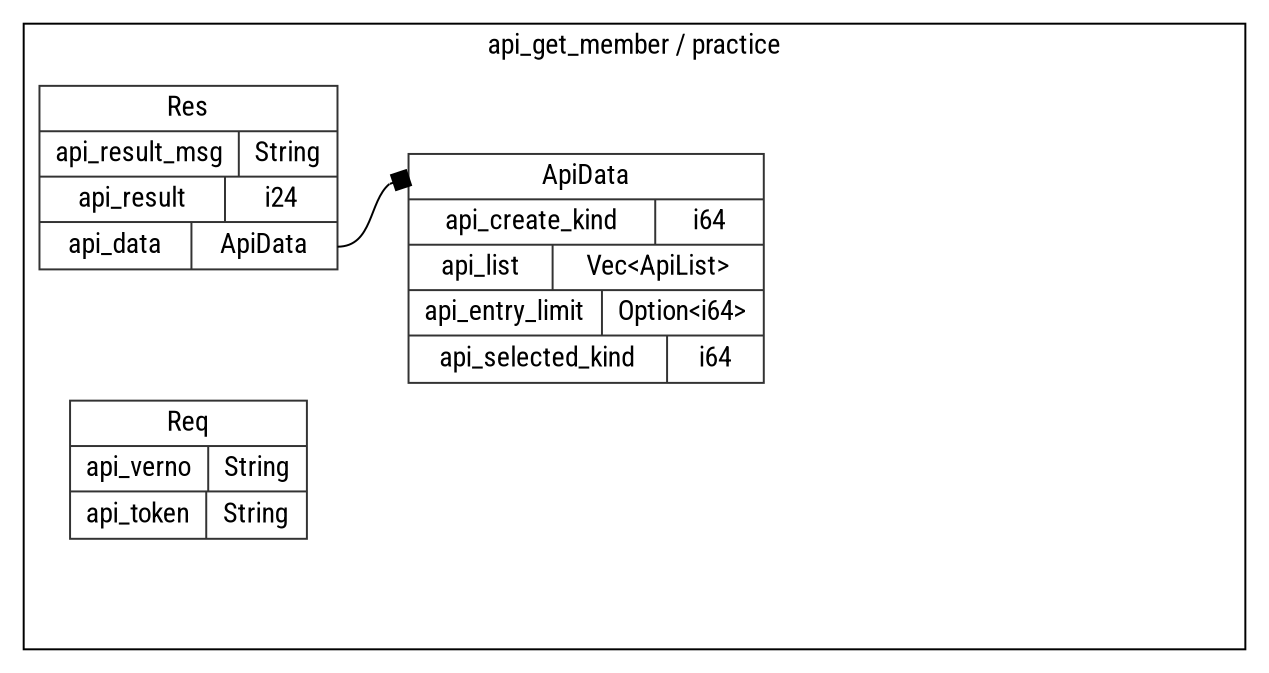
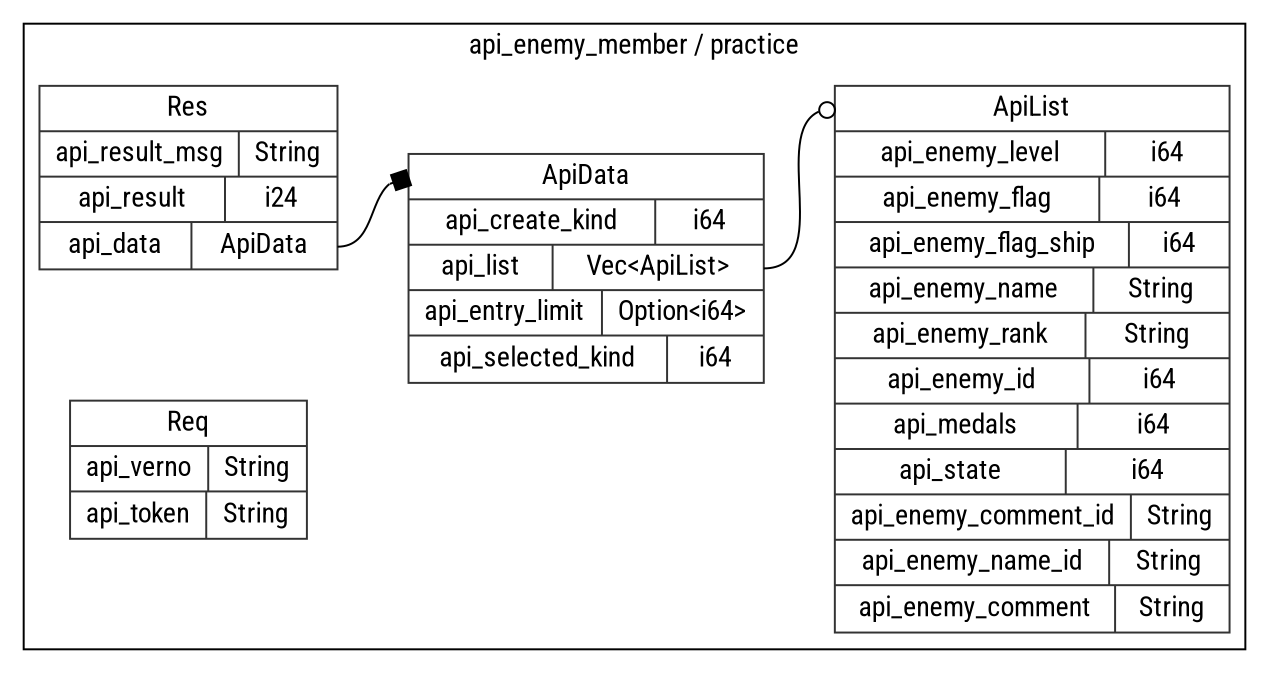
  digraph {
    fontname="Roboto Condensed"
    rankdir=LR
    node [color=gray20 fontname="Roboto Condensed" shape=record style=solid]
    edge [fontname="Roboto Condensed"]
    n1 [label="<Res> Res  | { api_result_msg | <api_result_msg> String } | { api_result | <api_result> i24 } | { api_data | <api_data> ApiData }"]
    n2 [label="<ApiData> ApiData  | { api_create_kind | <api_create_kind> i64 } | { api_list | <api_list> Vec\<ApiList\> } | { api_entry_limit | <api_entry_limit> Option\<i64\> } | { api_selected_kind | <api_selected_kind> i64 }"]
+   n3 [label="<ApiList> ApiList  | { api_enemy_level | <api_enemy_level> i64 } | { api_enemy_flag | <api_enemy_flag> i64 } | { api_enemy_flag_ship | <api_enemy_flag_ship> i64 } | { api_enemy_name | <api_enemy_name> String } | { api_enemy_rank | <api_enemy_rank> String } | { api_enemy_id | <api_enemy_id> i64 } | { api_medals | <api_medals> i64 } | { api_state | <api_state> i64 } | { api_enemy_comment_id | <api_enemy_comment_id> String } | { api_enemy_name_id | <api_enemy_name_id> String } | { api_enemy_comment | <api_enemy_comment> String }"]
    n4 [label="<Req> Req  | { api_verno | <api_verno> String } | { api_token | <api_token> String }"]
    subgraph cluster_1 {
-     label="api_get_member / practice"
+     label="api_enemy_member / practice"
      n1
      n2
+     n3
      n4
    }
    n1 -> n2 [arrowhead=box headport="ApiData:w" tailport="api_data:e"]
+   n2 -> n3 [arrowhead=odot headport="ApiList:w" tailport="api_list:e"]
  }
